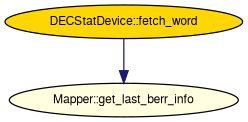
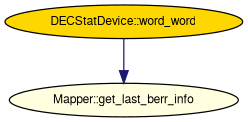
  digraph {
    rankdir=TB
    node [color=black fontname=FreeSans fontsize=10 shape=ellipse style=filled]
-   n1 [fillcolor=gold fontcolor=black height=0.2 label="DECStatDevice::fetch_word" width=0.4]
+   n1 [fillcolor=gold fontcolor=black height=0.2 label="DECStatDevice::word_word" width=0.4]
    n2 [fillcolor=lightyellow height=0.2 label="Mapper::get_last_berr_info" width=0.4]
    n1 -> n2 [color=midnightblue fontname=FreeSans fontsize=10 labelfontname=FreeSans labelfontsize=10 style=solid]
  }
